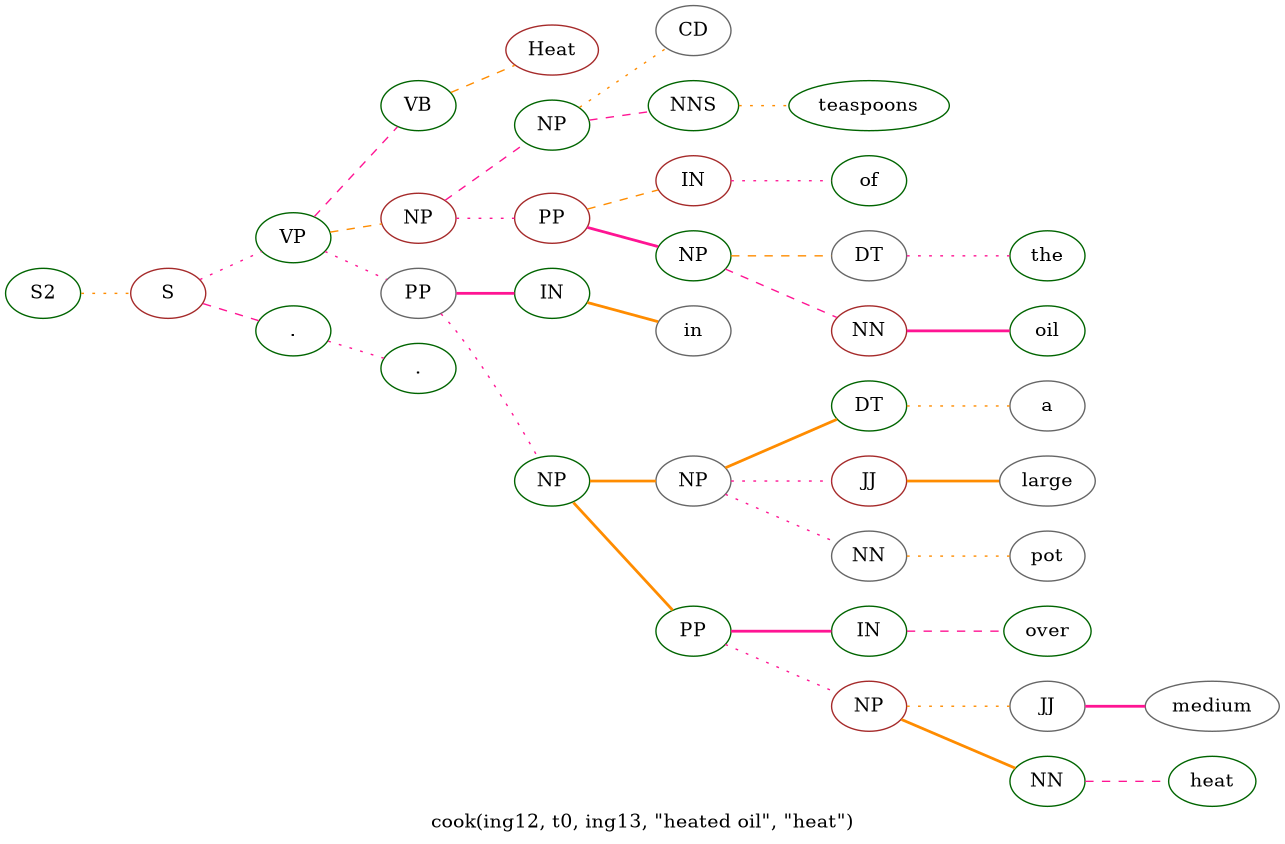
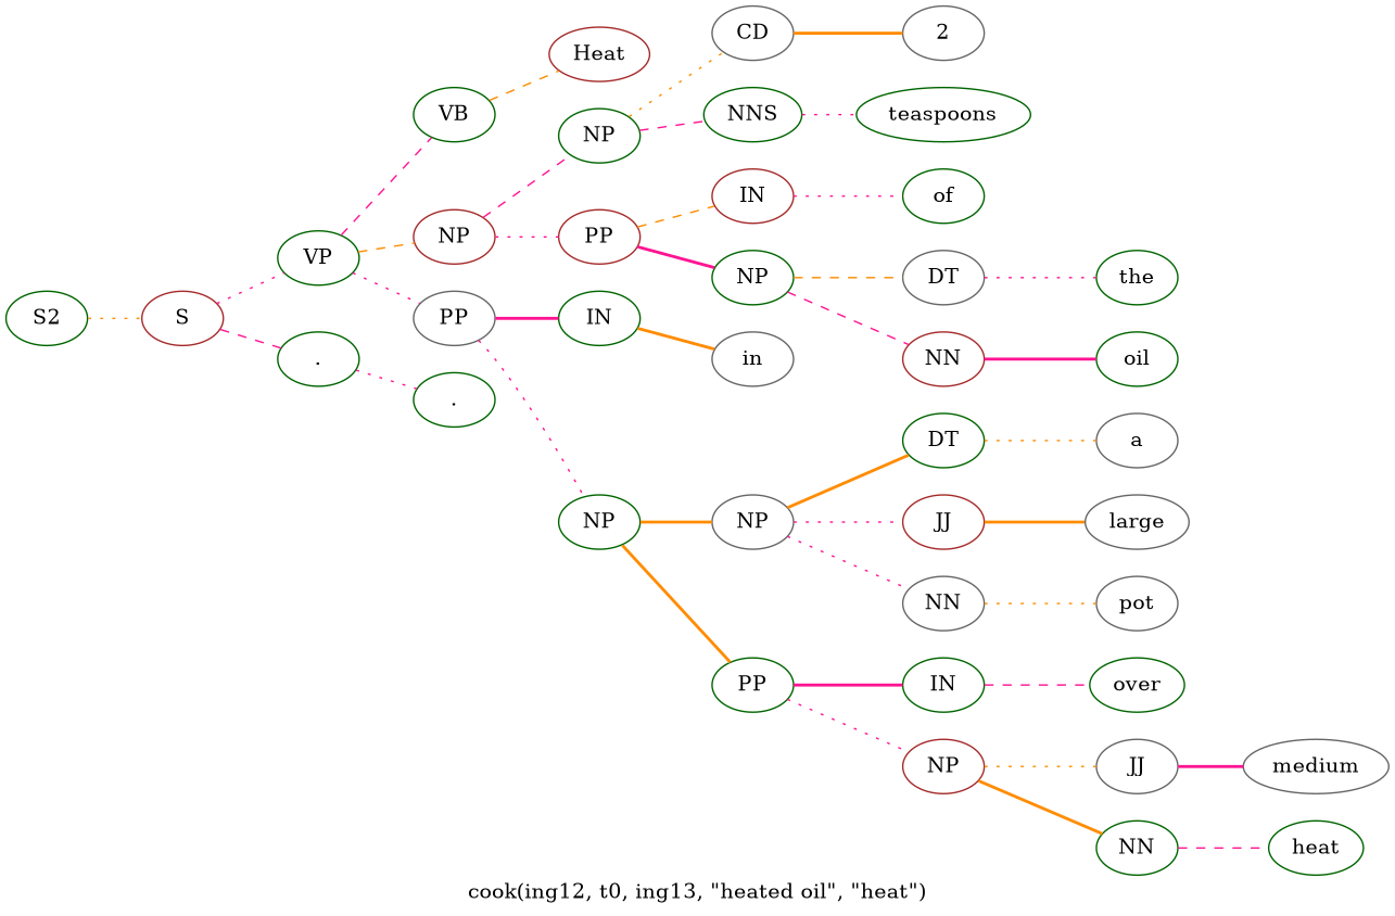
  graph {
    label="cook(ing12, t0, ing13, \"heated oil\", \"heat\")"
    rankdir=LR
    node [color=darkgreen]
    edge [color=deeppink style=dotted]
    n1 [label=S2]
    n2 [color=brown label=S]
    n3 [label=VP]
    n4 [label="."]
    n5 [label=VB]
    n6 [color=brown label=NP]
    n7 [color=gray40 label=PP]
    n8 [label="."]
    n9 [color=brown label=Heat]
    n10 [label=NP]
    n11 [color=brown label=PP]
    n12 [label=IN]
    n13 [label=NP]
    n14 [color=gray40 label=CD]
    n15 [label=NNS]
    n16 [color=brown label=IN]
    n17 [label=NP]
+   n18 [color=gray40 label=2]
    n19 [label=teaspoons]
    n20 [label=of]
    n21 [color=gray40 label=DT]
    n22 [color=brown label=NN]
    n23 [label=the]
    n24 [label=oil]
    n25 [color=gray40 label=in]
    n26 [color=gray40 label=NP]
    n27 [label=PP]
    n28 [label=DT]
    n29 [color=brown label=JJ]
    n30 [color=gray40 label=NN]
    n31 [label=IN]
    n32 [color=brown label=NP]
    n33 [color=gray40 label=a]
    n34 [color=gray40 label=large]
    n35 [color=gray40 label=pot]
    n36 [label=over]
    n37 [color=gray40 label=JJ]
    n38 [label=NN]
    n39 [color=gray40 label=medium]
    n40 [label=heat]
    n1 -- n2 [color=darkorange]
    n2 -- n3
    n2 -- n4 [style=dashed]
    n3 -- n5 [style=dashed]
    n3 -- n6 [color=darkorange style=dashed]
    n3 -- n7
    n4 -- n8
    n5 -- n9 [color=darkorange style=dashed]
    n6 -- n10 [style=dashed]
    n6 -- n11
    n7 -- n12 [style=bold]
    n7 -- n13
    n10 -- n14 [color=darkorange]
    n10 -- n15 [style=dashed]
    n11 -- n16 [color=darkorange style=dashed]
    n11 -- n17 [style=bold]
    n12 -- n25 [color=darkorange style=bold]
    n13 -- n26 [color=darkorange style=bold]
    n13 -- n27 [color=darkorange style=bold]
-   n15 -- n19 [color=darkorange]
+   n14 -- n18 [color=darkorange style=bold]
+   n15 -- n19
    n16 -- n20
    n17 -- n21 [color=darkorange style=dashed]
    n17 -- n22 [style=dashed]
    n21 -- n23
    n22 -- n24 [style=bold]
    n26 -- n28 [color=darkorange style=bold]
    n26 -- n29
    n26 -- n30
    n27 -- n31 [style=bold]
    n27 -- n32
    n28 -- n33 [color=darkorange]
    n29 -- n34 [color=darkorange style=bold]
    n30 -- n35 [color=darkorange]
    n31 -- n36 [style=dashed]
    n32 -- n37 [color=darkorange]
    n32 -- n38 [color=darkorange style=bold]
    n37 -- n39 [style=bold]
    n38 -- n40 [style=dashed]
  }
